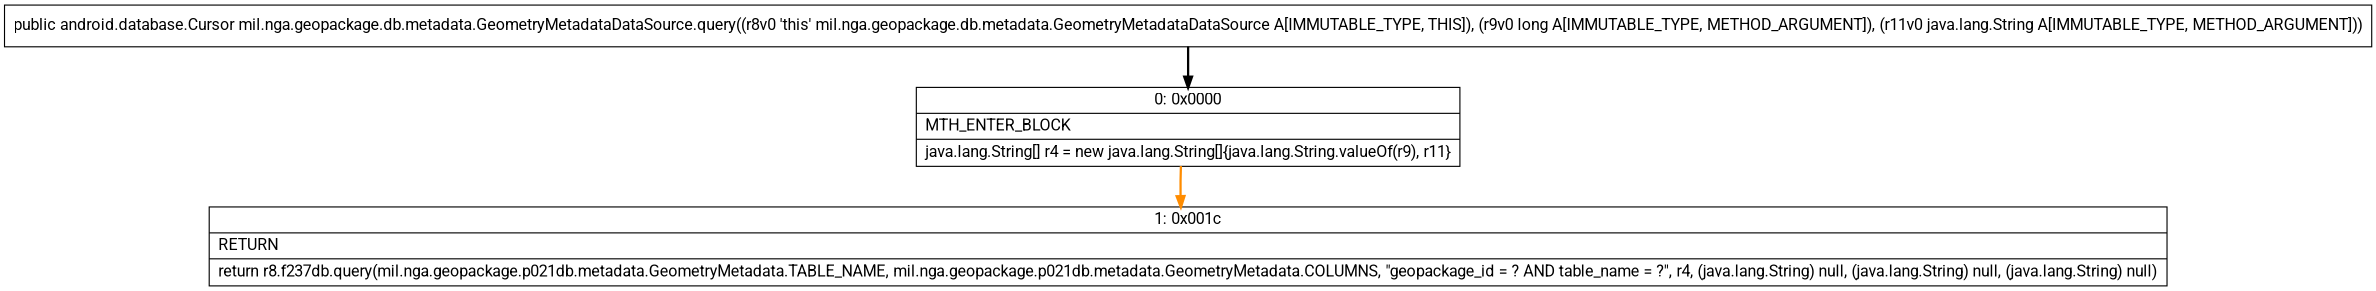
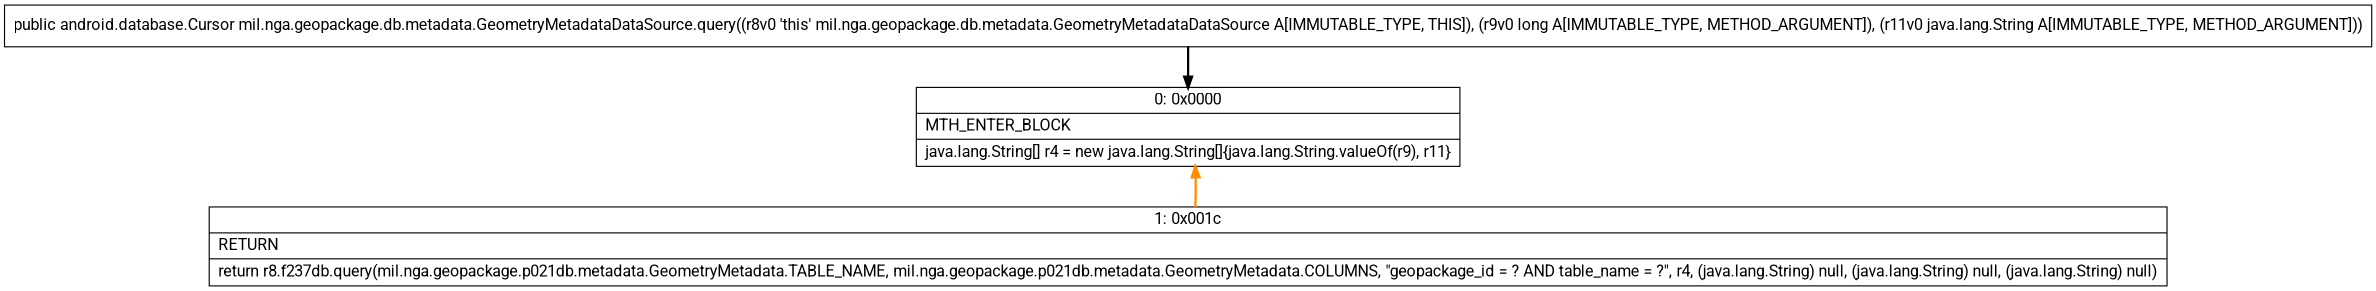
  digraph {
    fontname=Roboto
    node [shape=record fontname=Roboto]
    edge [style=bold fontname=Roboto]
    n1 [label="{0\:\ 0x0000|MTH_ENTER_BLOCK\l|java.lang.String[] r4 = new java.lang.String[]\{java.lang.String.valueOf(r9), r11\}\l}"]
    n2 [label="{1\:\ 0x001c|RETURN\l|return r8.f237db.query(mil.nga.geopackage.p021db.metadata.GeometryMetadata.TABLE_NAME, mil.nga.geopackage.p021db.metadata.GeometryMetadata.COLUMNS, \"geopackage_id = ? AND table_name = ?\", r4, (java.lang.String) null, (java.lang.String) null, (java.lang.String) null)\l}"]
    n3 [label="{public android.database.Cursor mil.nga.geopackage.db.metadata.GeometryMetadataDataSource.query((r8v0 'this' mil.nga.geopackage.db.metadata.GeometryMetadataDataSource A[IMMUTABLE_TYPE, THIS]), (r9v0 long A[IMMUTABLE_TYPE, METHOD_ARGUMENT]), (r11v0 java.lang.String A[IMMUTABLE_TYPE, METHOD_ARGUMENT])) }"]
-   n1 -> n2 [color=darkorange]
+   n2 -> n1 [color=darkorange]
    n3 -> n1 [color=black]
  }
